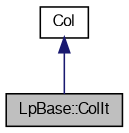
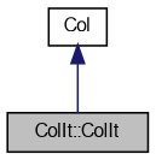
  digraph {
    node [color=black fontname=FreeSans fontsize=10 shape=record style=filled]
-   n1 [fillcolor=grey75 fontcolor=black height=0.2 label="LpBase::ColIt" width=0.4]
+   n1 [fillcolor=grey75 fontcolor=black height=0.2 label="ColIt::ColIt" width=0.4]
    n2 [fillcolor=white height=0.2 label=Col width=0.4]
    n2 -> n1 [color=midnightblue dir=back fontname=FreeSans fontsize=10 labelfontname=FreeSans labelfontsize=10 style=solid]
  }
